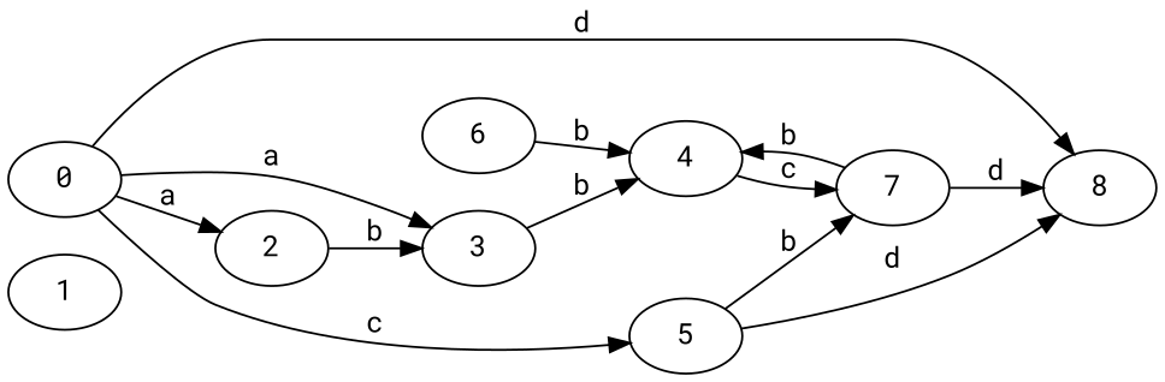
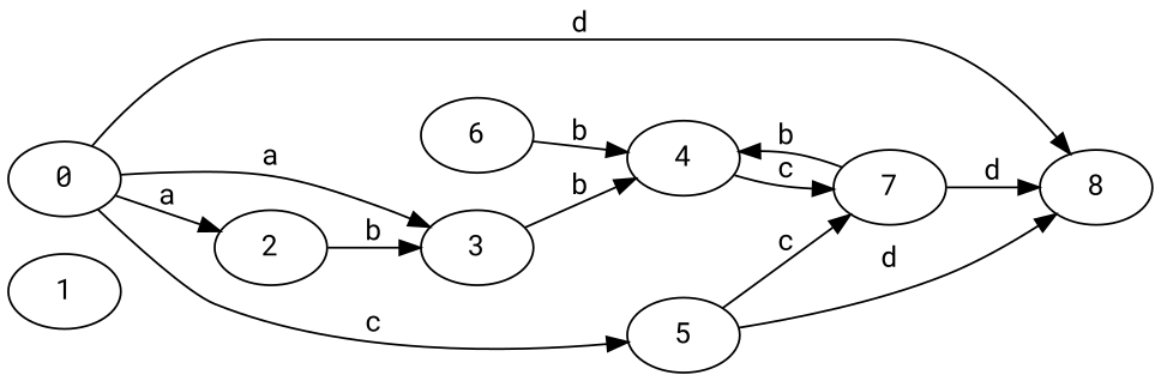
  strict digraph {
    fontname="Roboto Mono"
    rankdir=LR
    node [fontname="Roboto Mono"]
    edge [fontname="Roboto Mono"]
    1
    2
    3
    4
    7
    8
    5
    6
    0
    2 -> 3 [label=b]
    3 -> 4 [label=b]
    4 -> 7 [label=c]
    7 -> 4 [label=b]
    7 -> 8 [label=d]
-   5 -> 7 [label=b]
+   5 -> 7 [label=c]
    5 -> 8 [label=d]
    6 -> 4 [label=b]
    0 -> 2 [label=a]
    0 -> 3 [label=a]
    0 -> 8 [label=d]
    0 -> 5 [label=c]
  }
